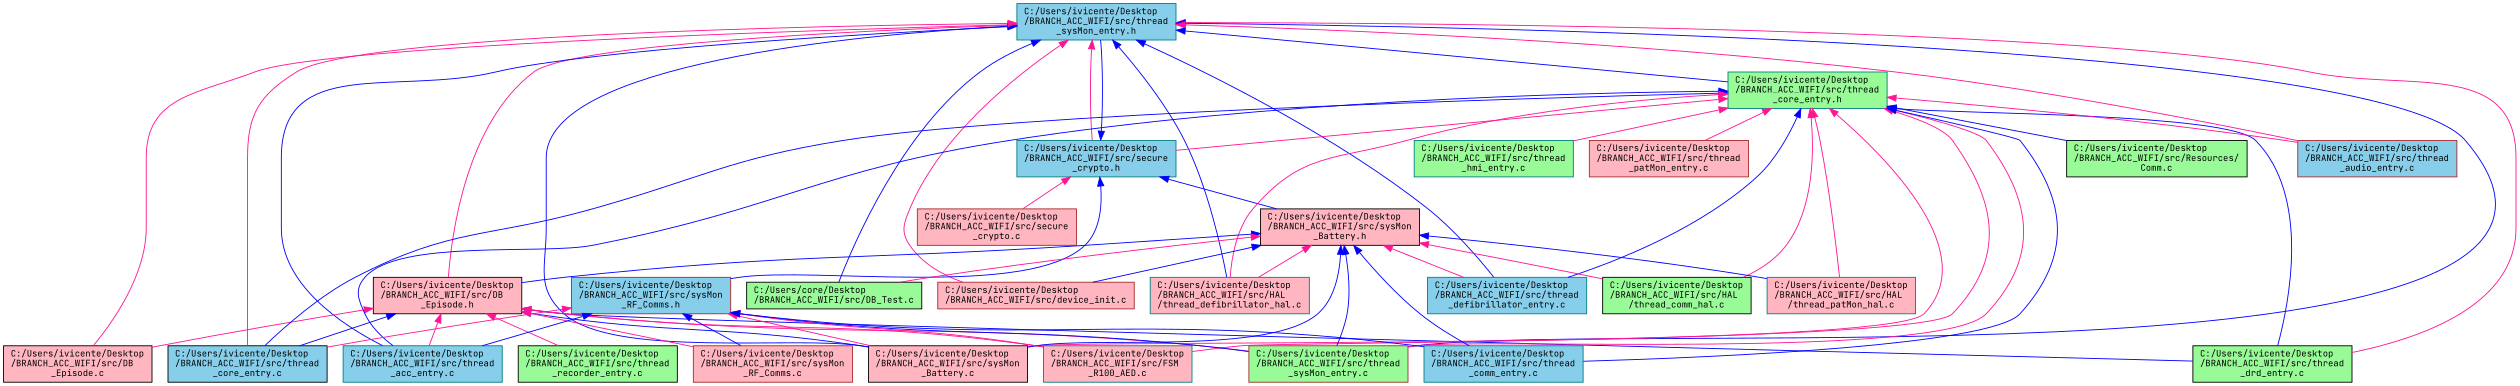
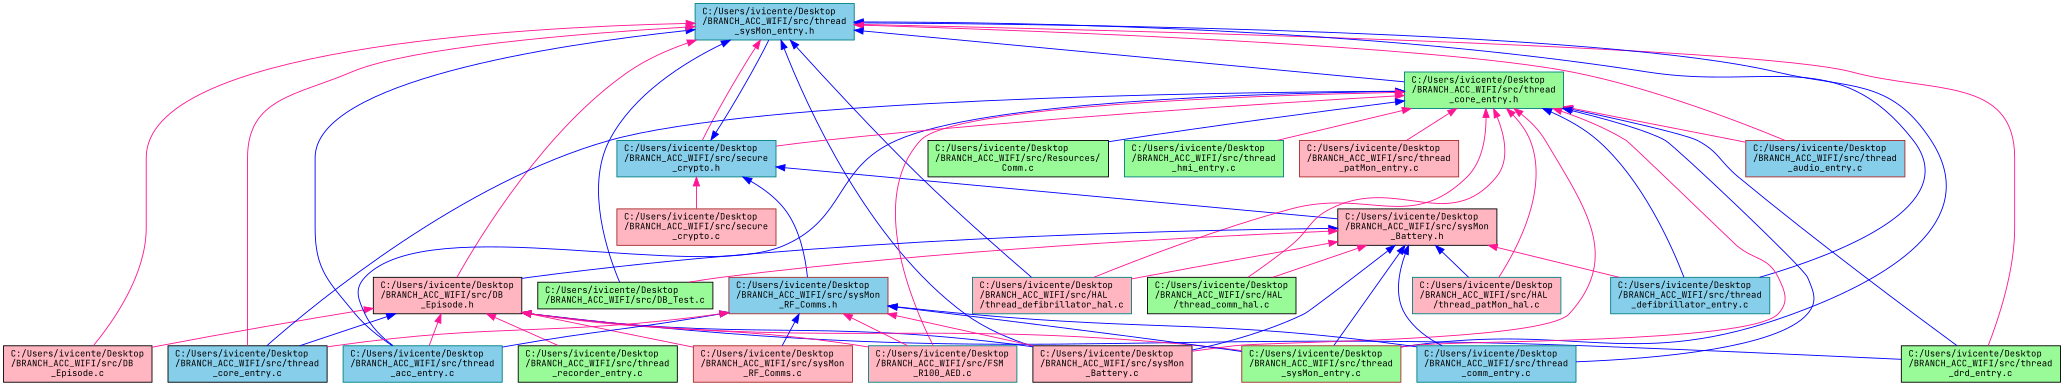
  digraph {
    fontname="JetBrains Mono"
    node [color=teal fillcolor=lightpink fontname="JetBrains Mono" fontsize=10 shape=box style=filled]
    edge [color=deeppink dir=back fontname="JetBrains Mono" fontsize=10 labelfontname=Helvetica labelfontsize=10 style=solid]
    n1 [fillcolor=skyblue fontcolor=black height=0.2 label="C:/Users/ivicente/Desktop\l/BRANCH_ACC_WIFI/src/thread\l_sysMon_entry.h" width=0.4]
    n2 [color=black height=0.2 label="C:/Users/ivicente/Desktop\l/BRANCH_ACC_WIFI/src/DB\l_Episode.c" width=0.4]
    n3 [color=black height=0.2 label="C:/Users/ivicente/Desktop\l/BRANCH_ACC_WIFI/src/DB\l_Episode.h" width=0.4]
    n4 [color=black height=0.2 label="C:/Users/ivicente/Desktop\l/BRANCH_ACC_WIFI/src/sysMon\l_Battery.c" width=0.4]
    n5 [fillcolor=skyblue height=0.2 label="C:/Users/ivicente/Desktop\l/BRANCH_ACC_WIFI/src/thread\l_acc_entry.c" width=0.4]
    n6 [color=black fillcolor=skyblue height=0.2 label="C:/Users/ivicente/Desktop\l/BRANCH_ACC_WIFI/src/thread\l_core_entry.c" width=0.4]
    n7 [color=black fillcolor=palegreen height=0.2 label="C:/Users/ivicente/Desktop\l/BRANCH_ACC_WIFI/src/thread\l_drd_entry.c" width=0.4]
    n8 [color=brown fillcolor=palegreen height=0.2 label="C:/Users/ivicente/Desktop\l/BRANCH_ACC_WIFI/src/thread\l_sysMon_entry.c" width=0.4]
-   n9 [color=black fillcolor=palegreen height=0.2 label="C:/Users/core/Desktop\l/BRANCH_ACC_WIFI/src/DB_Test.c" width=0.4]
+   n9 [color=black fillcolor=palegreen height=0.2 label="C:/Users/ivicente/Desktop\l/BRANCH_ACC_WIFI/src/DB_Test.c" width=0.4]
    n10 [height=0.2 label="C:/Users/ivicente/Desktop\l/BRANCH_ACC_WIFI/src/HAL\l/thread_defibrillator_hal.c" width=0.4]
-   n11 [color=brown height=0.2 label="C:/Users/ivicente/Desktop\l/BRANCH_ACC_WIFI/src/device_init.c" width=0.4]
    n12 [fillcolor=skyblue height=0.2 label="C:/Users/ivicente/Desktop\l/BRANCH_ACC_WIFI/src/secure\l_crypto.h" width=0.4]
    n13 [fillcolor=skyblue height=0.2 label="C:/Users/ivicente/Desktop\l/BRANCH_ACC_WIFI/src/thread\l_defibrillator_entry.c" width=0.4]
    n14 [color=brown fillcolor=skyblue height=0.2 label="C:/Users/ivicente/Desktop\l/BRANCH_ACC_WIFI/src/thread\l_audio_entry.c" width=0.4]
    n15 [fillcolor=palegreen height=0.2 label="C:/Users/ivicente/Desktop\l/BRANCH_ACC_WIFI/src/thread\l_core_entry.h" width=0.4]
    n16 [height=0.2 label="C:/Users/ivicente/Desktop\l/BRANCH_ACC_WIFI/src/FSM\l_R100_AED.c" width=0.4]
    n17 [color=brown height=0.2 label="C:/Users/ivicente/Desktop\l/BRANCH_ACC_WIFI/src/sysMon\l_RF_Comms.c" width=0.4]
    n18 [color=black fillcolor=palegreen height=0.2 label="C:/Users/ivicente/Desktop\l/BRANCH_ACC_WIFI/src/thread\l_recorder_entry.c" width=0.4]
    n19 [color=brown height=0.2 label="C:/Users/ivicente/Desktop\l/BRANCH_ACC_WIFI/src/secure\l_crypto.c" width=0.4]
    n20 [color=black height=0.2 label="C:/Users/ivicente/Desktop\l/BRANCH_ACC_WIFI/src/sysMon\l_Battery.h" width=0.4]
    n21 [color=brown fillcolor=skyblue height=0.2 label="C:/Users/ivicente/Desktop\l/BRANCH_ACC_WIFI/src/sysMon\l_RF_Comms.h" width=0.4]
    n22 [color=black fillcolor=palegreen height=0.2 label="C:/Users/ivicente/Desktop\l/BRANCH_ACC_WIFI/src/HAL\l/thread_comm_hal.c" width=0.4]
    n23 [height=0.2 label="C:/Users/ivicente/Desktop\l/BRANCH_ACC_WIFI/src/HAL\l/thread_patMon_hal.c" width=0.4]
    n24 [fillcolor=skyblue height=0.2 label="C:/Users/ivicente/Desktop\l/BRANCH_ACC_WIFI/src/thread\l_comm_entry.c" width=0.4]
    n25 [color=black fillcolor=palegreen height=0.2 label="C:/Users/ivicente/Desktop\l/BRANCH_ACC_WIFI/src/Resources/\lComm.c" width=0.4]
    n26 [fillcolor=palegreen height=0.2 label="C:/Users/ivicente/Desktop\l/BRANCH_ACC_WIFI/src/thread\l_hmi_entry.c" width=0.4]
    n27 [color=brown height=0.2 label="C:/Users/ivicente/Desktop\l/BRANCH_ACC_WIFI/src/thread\l_patMon_entry.c" width=0.4]
    n1 -> n2
    n1 -> n3
    n1 -> n4 [color=blue]
    n1 -> n5 [color=blue]
    n1 -> n6
    n1 -> n7
    n1 -> n8 [color=blue]
    n1 -> n9 [color=blue]
    n1 -> n10 [color=blue]
-   n1 -> n11
    n1 -> n12
    n1 -> n13 [color=blue]
    n1 -> n14
    n1 -> n15 [color=blue]
    n3 -> n2
    n3 -> n4 [color=blue]
    n3 -> n5
    n3 -> n6 [color=blue]
    n3 -> n7 [color=blue]
    n3 -> n8
    n3 -> n16
    n3 -> n17
    n3 -> n18
    n12 -> n1 [color=blue]
    n12 -> n19
    n12 -> n20 [color=blue]
    n12 -> n21 [color=blue]
    n15 -> n4
    n15 -> n5 [color=blue]
    n15 -> n6 [color=blue]
    n15 -> n7 [color=blue]
    n15 -> n8
    n15 -> n10
    n15 -> n12
    n15 -> n13 [color=blue]
    n15 -> n14
    n15 -> n16
    n15 -> n22
    n15 -> n23
    n15 -> n24 [color=blue]
    n15 -> n25 [color=blue]
    n15 -> n26
    n15 -> n27
    n20 -> n3 [color=blue]
    n20 -> n4 [color=blue]
    n20 -> n8 [color=blue]
    n20 -> n9
    n20 -> n10
-   n20 -> n11 [color=blue]
    n20 -> n13
    n20 -> n22
    n20 -> n23 [color=blue]
    n20 -> n24 [color=blue]
    n21 -> n4
    n21 -> n5 [color=blue]
    n21 -> n6
    n21 -> n8 [color=blue]
    n21 -> n16
    n21 -> n17 [color=blue]
    n21 -> n24 [color=blue]
  }
